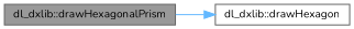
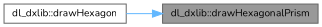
  digraph {
    rankdir=LR
    fontname=Nunito
    node [fontname=Nunito fontsize=10 shape=box style=filled]
    n1 [color=gray40 fillcolor=grey60 fontcolor=black height=0.2 label="dl_dxlib::drawHexagonalPrism" width=0.4]
    n2 [color=grey40 fillcolor=white height=0.2 label="dl_dxlib::drawHexagon" width=0.4]
-   n1 -> n2 [color=steelblue1 fontname=Nunito fontsize=10 labelfontname=Helvetica labelfontsize=10 style=solid]
+   n2 -> n1 [color=steelblue1 fontname=Nunito fontsize=10 labelfontname=Helvetica labelfontsize=10 style=solid]
  }
